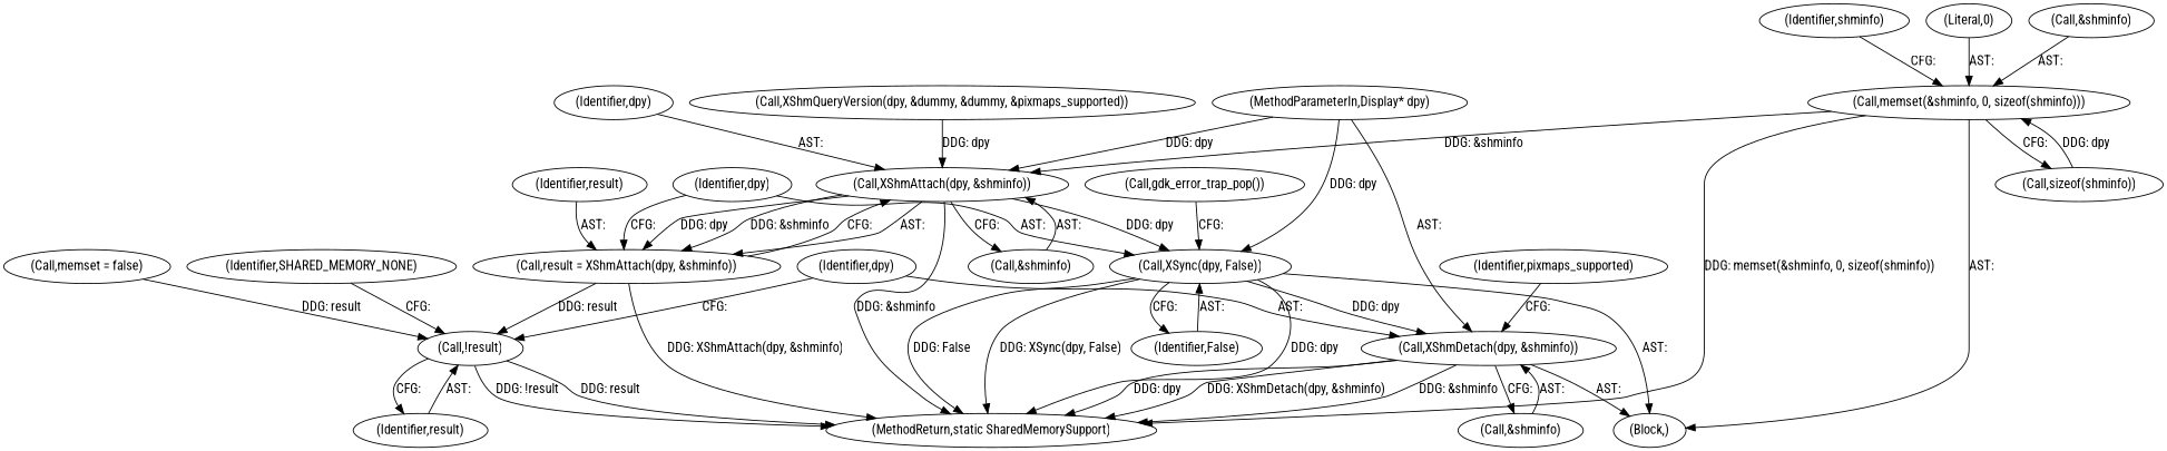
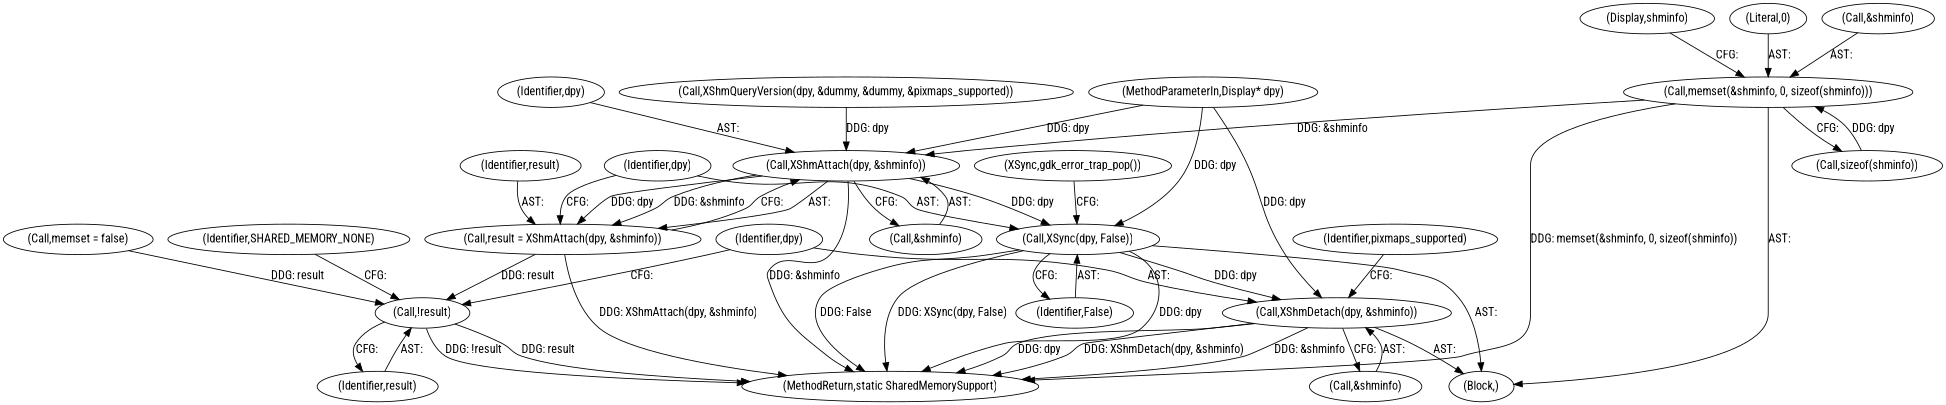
  digraph {
    fontname="Roboto Condensed"
    node [fontname="Roboto Condensed"]
    edge [fontname="Roboto Condensed"]
    n1 [label="(Call,memset(&shminfo, 0, sizeof(shminfo)))"]
    n2 [label="(Call,XShmAttach(dpy, &shminfo))"]
    n3 [label="(MethodReturn,static SharedMemorySupport)"]
    n4 [label="(Block,)"]
    n5 [label="(Call,sizeof(shminfo))"]
    n6 [label="(Call,result = XShmAttach(dpy, &shminfo))"]
    n7 [label="(Call,XSync(dpy, False))"]
    n8 [label="(Call,&shminfo)"]
    n9 [label="(Call,!result)"]
    n10 [label="(Call,XShmDetach(dpy, &shminfo))"]
    n11 [label="(Identifier,False)"]
    n12 [label="(Call,&shminfo)"]
    n13 [label="(Identifier,result)"]
    n14 [label="(Identifier,dpy)"]
-   n15 [label="(Call,gdk_error_trap_pop())"]
+   n15 [label="(XSync,gdk_error_trap_pop())"]
    n16 [label="(Call,memset = false)"]
    n17 [label="(Identifier,dpy)"]
    n18 [label="(Identifier,pixmaps_supported)"]
-   n19 [label="(Identifier,shminfo)"]
+   n19 [label="(Display,shminfo)"]
    n20 [label="(MethodParameterIn,Display* dpy)"]
    n21 [label="(Identifier,SHARED_MEMORY_NONE)"]
    n22 [label="(Literal,0)"]
    n23 [label="(Call,XShmQueryVersion(dpy, &dummy, &dummy, &pixmaps_supported))"]
    n24 [label="(Call,&shminfo)"]
    n25 [label="(Identifier,result)"]
    n26 [label="(Identifier,dpy)"]
    n1 -> n2 [label="DDG: &shminfo"]
    n1 -> n3 [label="DDG: memset(&shminfo, 0, sizeof(shminfo))"]
    n1 -> n4 [label="AST: "]
    n1 -> n5 [label="CFG: "]
    n2 -> n3 [label="DDG: &shminfo"]
    n2 -> n6 [label="AST: "]
    n2 -> n6 [label="DDG: dpy"]
    n2 -> n6 [label="DDG: &shminfo"]
    n2 -> n7 [label="DDG: dpy"]
    n2 -> n8 [label="CFG: "]
    n5 -> n1 [label="DDG: dpy"]
    n6 -> n2 [label="CFG: "]
    n6 -> n3 [label="DDG: XShmAttach(dpy, &shminfo)"]
    n6 -> n9 [label="DDG: result"]
    n7 -> n3 [label="DDG: False"]
    n7 -> n3 [label="DDG: XSync(dpy, False)"]
    n7 -> n3 [label="DDG: dpy"]
    n7 -> n4 [label="AST: "]
    n7 -> n10 [label="DDG: dpy"]
    n7 -> n11 [label="CFG: "]
    n8 -> n2 [label="AST: "]
    n9 -> n3 [label="DDG: !result"]
    n9 -> n3 [label="DDG: result"]
    n9 -> n13 [label="CFG: "]
    n10 -> n3 [label="DDG: XShmDetach(dpy, &shminfo)"]
    n10 -> n3 [label="DDG: &shminfo"]
    n10 -> n3 [label="DDG: dpy"]
    n10 -> n4 [label="AST: "]
    n10 -> n12 [label="CFG: "]
    n11 -> n7 [label="AST: "]
    n12 -> n10 [label="AST: "]
    n13 -> n9 [label="AST: "]
    n14 -> n2 [label="AST: "]
    n15 -> n7 [label="CFG: "]
    n16 -> n9 [label="DDG: result"]
    n17 -> n9 [label="CFG: "]
    n17 -> n10 [label="AST: "]
    n18 -> n10 [label="CFG: "]
    n19 -> n1 [label="CFG: "]
    n20 -> n2 [label="DDG: dpy"]
    n20 -> n7 [label="DDG: dpy"]
-   n20 -> n10 [label="AST: "]
+   n20 -> n10 [label="DDG: dpy"]
    n21 -> n9 [label="CFG: "]
    n22 -> n1 [label="AST: "]
    n23 -> n2 [label="DDG: dpy"]
    n24 -> n1 [label="AST: "]
    n25 -> n6 [label="AST: "]
    n26 -> n6 [label="CFG: "]
    n26 -> n7 [label="AST: "]
  }
